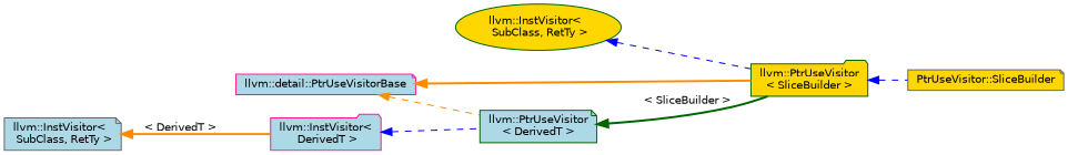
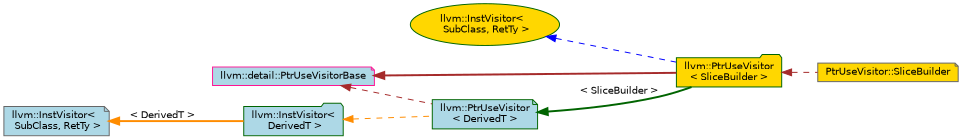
  digraph {
    rankdir=LR
    node [color=darkgreen fillcolor=lightblue fontname=Helvetica fontsize=10 shape=note style=filled]
    edge [color=brown dir=back fontname=Helvetica fontsize=10 labelfontname=Helvetica labelfontsize=10 style=dashed]
    n1 [color=gray40 fillcolor=gold fontcolor=black height=0.2 label="PtrUseVisitor::SliceBuilder" width=0.4]
    n2 [fillcolor=gold height=0.2 label="llvm::PtrUseVisitor\l\< SliceBuilder \>" shape=folder width=0.4]
    n3 [fillcolor=gold height=0.2 label="llvm::InstVisitor\<\l SubClass, RetTy \>" shape=ellipse width=0.4]
    n4 [color=deeppink height=0.2 label="llvm::detail::PtrUseVisitorBase" width=0.4]
    n5 [height=0.2 label="llvm::PtrUseVisitor\l\< DerivedT \>" width=0.4]
-   n6 [color=deeppink height=0.2 label="llvm::InstVisitor\<\l DerivedT \>" shape=folder width=0.4]
+   n6 [height=0.2 label="llvm::InstVisitor\<\l DerivedT \>" shape=folder width=0.4]
    n7 [color=gray40 height=0.2 label="llvm::InstVisitor\<\l SubClass, RetTy \>" width=0.4]
-   n2 -> n1 [color=blue]
+   n2 -> n1
    n3 -> n2 [color=blue]
-   n4 -> n2 [color=darkorange style=bold]
-   n4 -> n5 [color=darkorange]
+   n4 -> n2 [style=bold]
+   n4 -> n5
    n5 -> n2 [color=darkgreen label=" \< SliceBuilder \>" style=bold]
-   n6 -> n5 [color=blue]
+   n6 -> n5 [color=darkorange]
    n7 -> n6 [color=darkorange label=" \< DerivedT \>" style=bold]
  }
